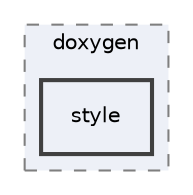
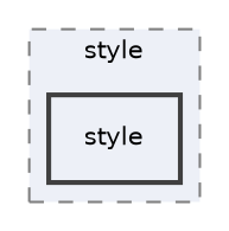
  digraph {
    compound=true
    n1 [color=grey25 fillcolor="#edf0f7" fontname=Helvetica fontsize=10 label=style shape=box style="filled,bold,"]
    subgraph cluster_1 {
      bgcolor="#edf0f7"
      fontname=Helvetica
      fontsize=10
-     label=doxygen
+     label=style
      pencolor=grey50
      style="filled,dashed,"
      n1
    }
  }
